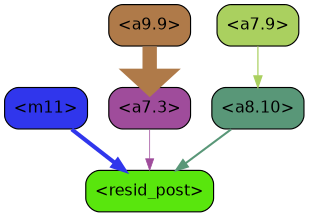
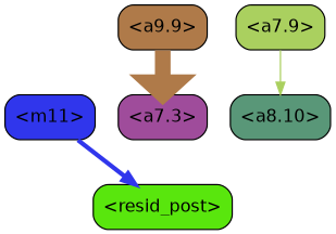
  strict digraph {
    splines=true
    node [color=black fontname=Helvetica shape=box style="filled, rounded"]
    "<m11>" [fillcolor="#3036ec"]
    "<resid_post>" [fillcolor="#59e60d"]
    "<a9.9>" [fillcolor="#af7a49"]
    "<a7.3>" [fillcolor="#9f4c9b"]
    "<a8.10>" [fillcolor="#599778"]
    "<a7.9>" [fillcolor="#aad05f"]
    "<m11>" -> "<resid_post>" [color="#3036ec" penwidth=3.564229369163513]
    "<a9.9>" -> "<a7.3>" [color="#af7a49" penwidth=12.493714332580566]
-   "<a7.3>" -> "<resid_post>" [color="#9f4c9b" penwidth=0.6493911743164062]
-   "<a8.10>" -> "<resid_post>" [color="#599778" penwidth=1.7969894409179688]
    "<a7.9>" -> "<a8.10>" [color="#aad05f" penwidth=1.061915397644043]
  }
